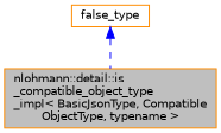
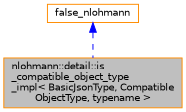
  digraph {
    node [color=darkorange fontname=Helvetica fontsize=10 shape=record style=filled]
    n1 [fillcolor=grey75 fontcolor=black height=0.2 label="nlohmann::detail::is\l_compatible_object_type\l_impl\< BasicJsonType, Compatible\lObjectType, typename \>" width=0.4]
-   n2 [fillcolor=white height=0.2 label=false_type width=0.4]
+   n2 [fillcolor=white height=0.2 label=false_nlohmann width=0.4]
    n2 -> n1 [color=blue dir=back fontname=Helvetica fontsize=10 labelfontname=Helvetica labelfontsize=10 style=dashed]
  }
